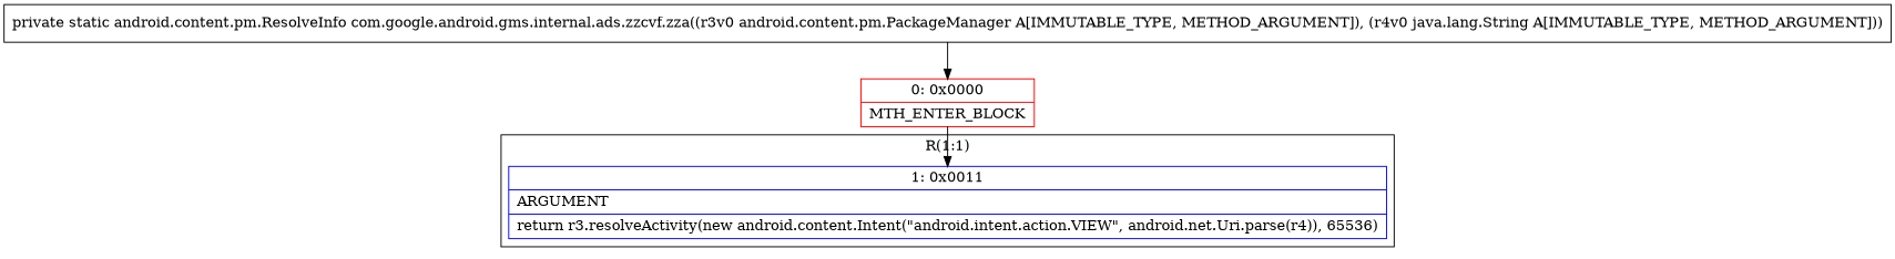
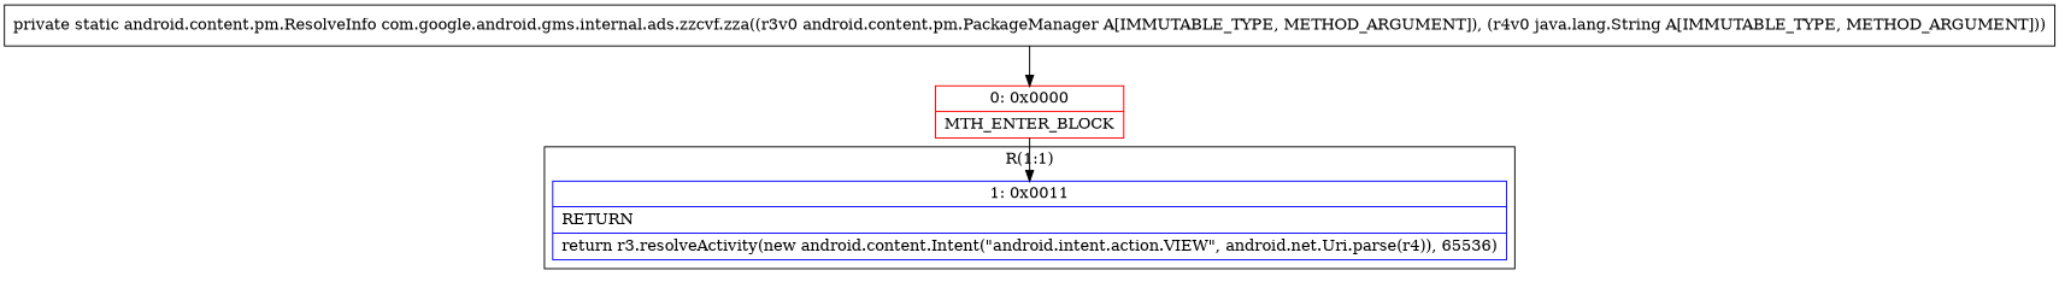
  digraph {
    node [shape=record]
-   n1 [color=blue label="{1\:\ 0x0011|ARGUMENT\l|return r3.resolveActivity(new android.content.Intent(\"android.intent.action.VIEW\", android.net.Uri.parse(r4)), 65536)\l}"]
+   n1 [color=blue label="{1\:\ 0x0011|RETURN\l|return r3.resolveActivity(new android.content.Intent(\"android.intent.action.VIEW\", android.net.Uri.parse(r4)), 65536)\l}"]
    n2 [color=red label="{0\:\ 0x0000|MTH_ENTER_BLOCK\l}"]
    n3 [label="{private static android.content.pm.ResolveInfo com.google.android.gms.internal.ads.zzcvf.zza((r3v0 android.content.pm.PackageManager A[IMMUTABLE_TYPE, METHOD_ARGUMENT]), (r4v0 java.lang.String A[IMMUTABLE_TYPE, METHOD_ARGUMENT])) }"]
    subgraph cluster_1 {
      label="R(1:1)"
      n1
    }
    n2 -> n1
    n3 -> n2
  }
